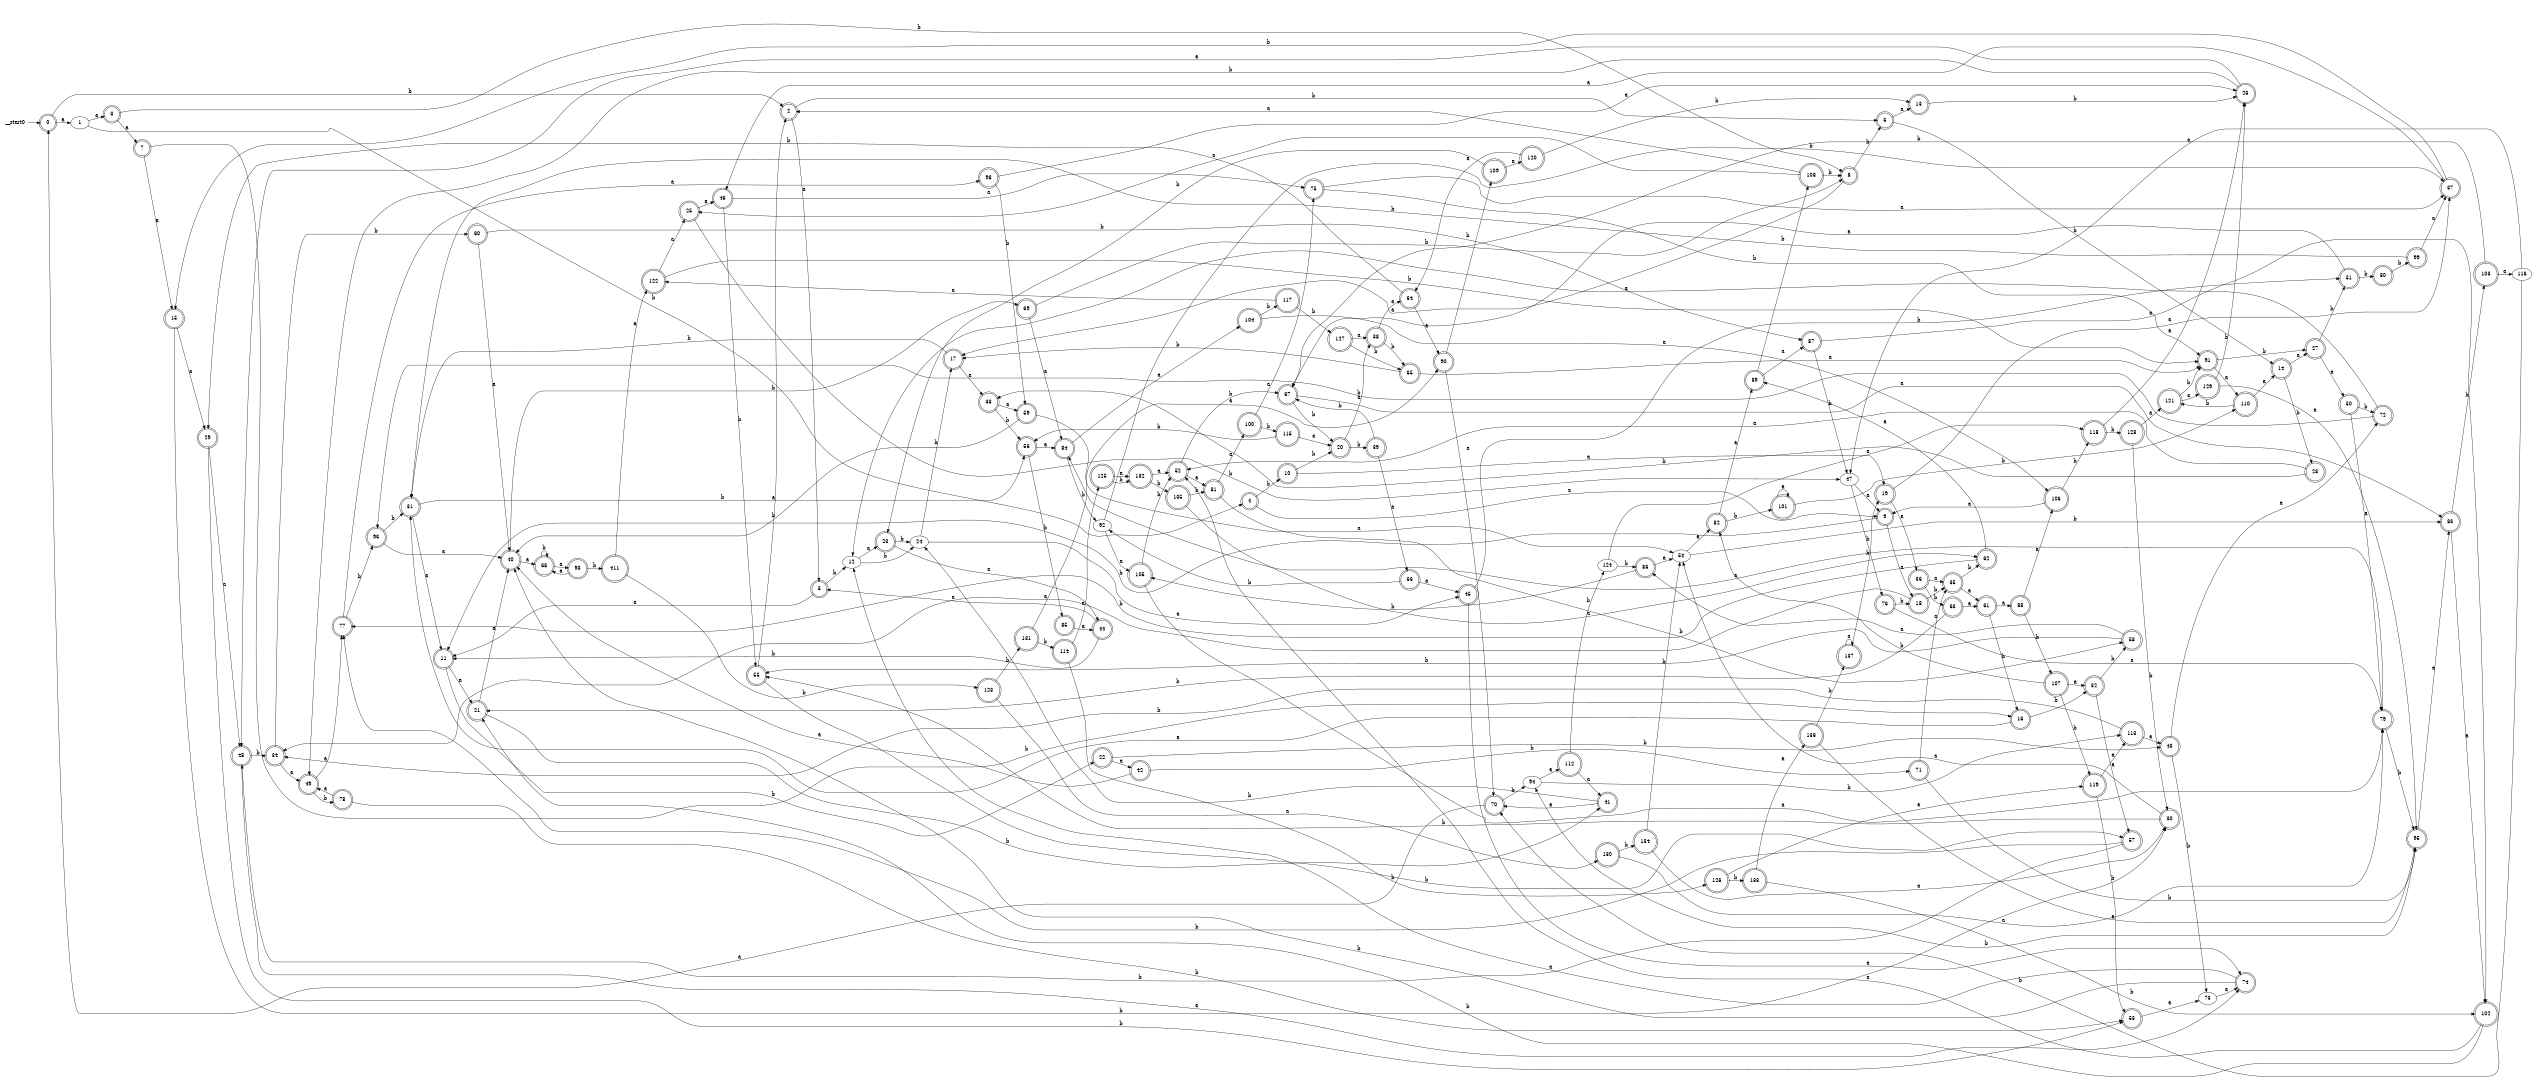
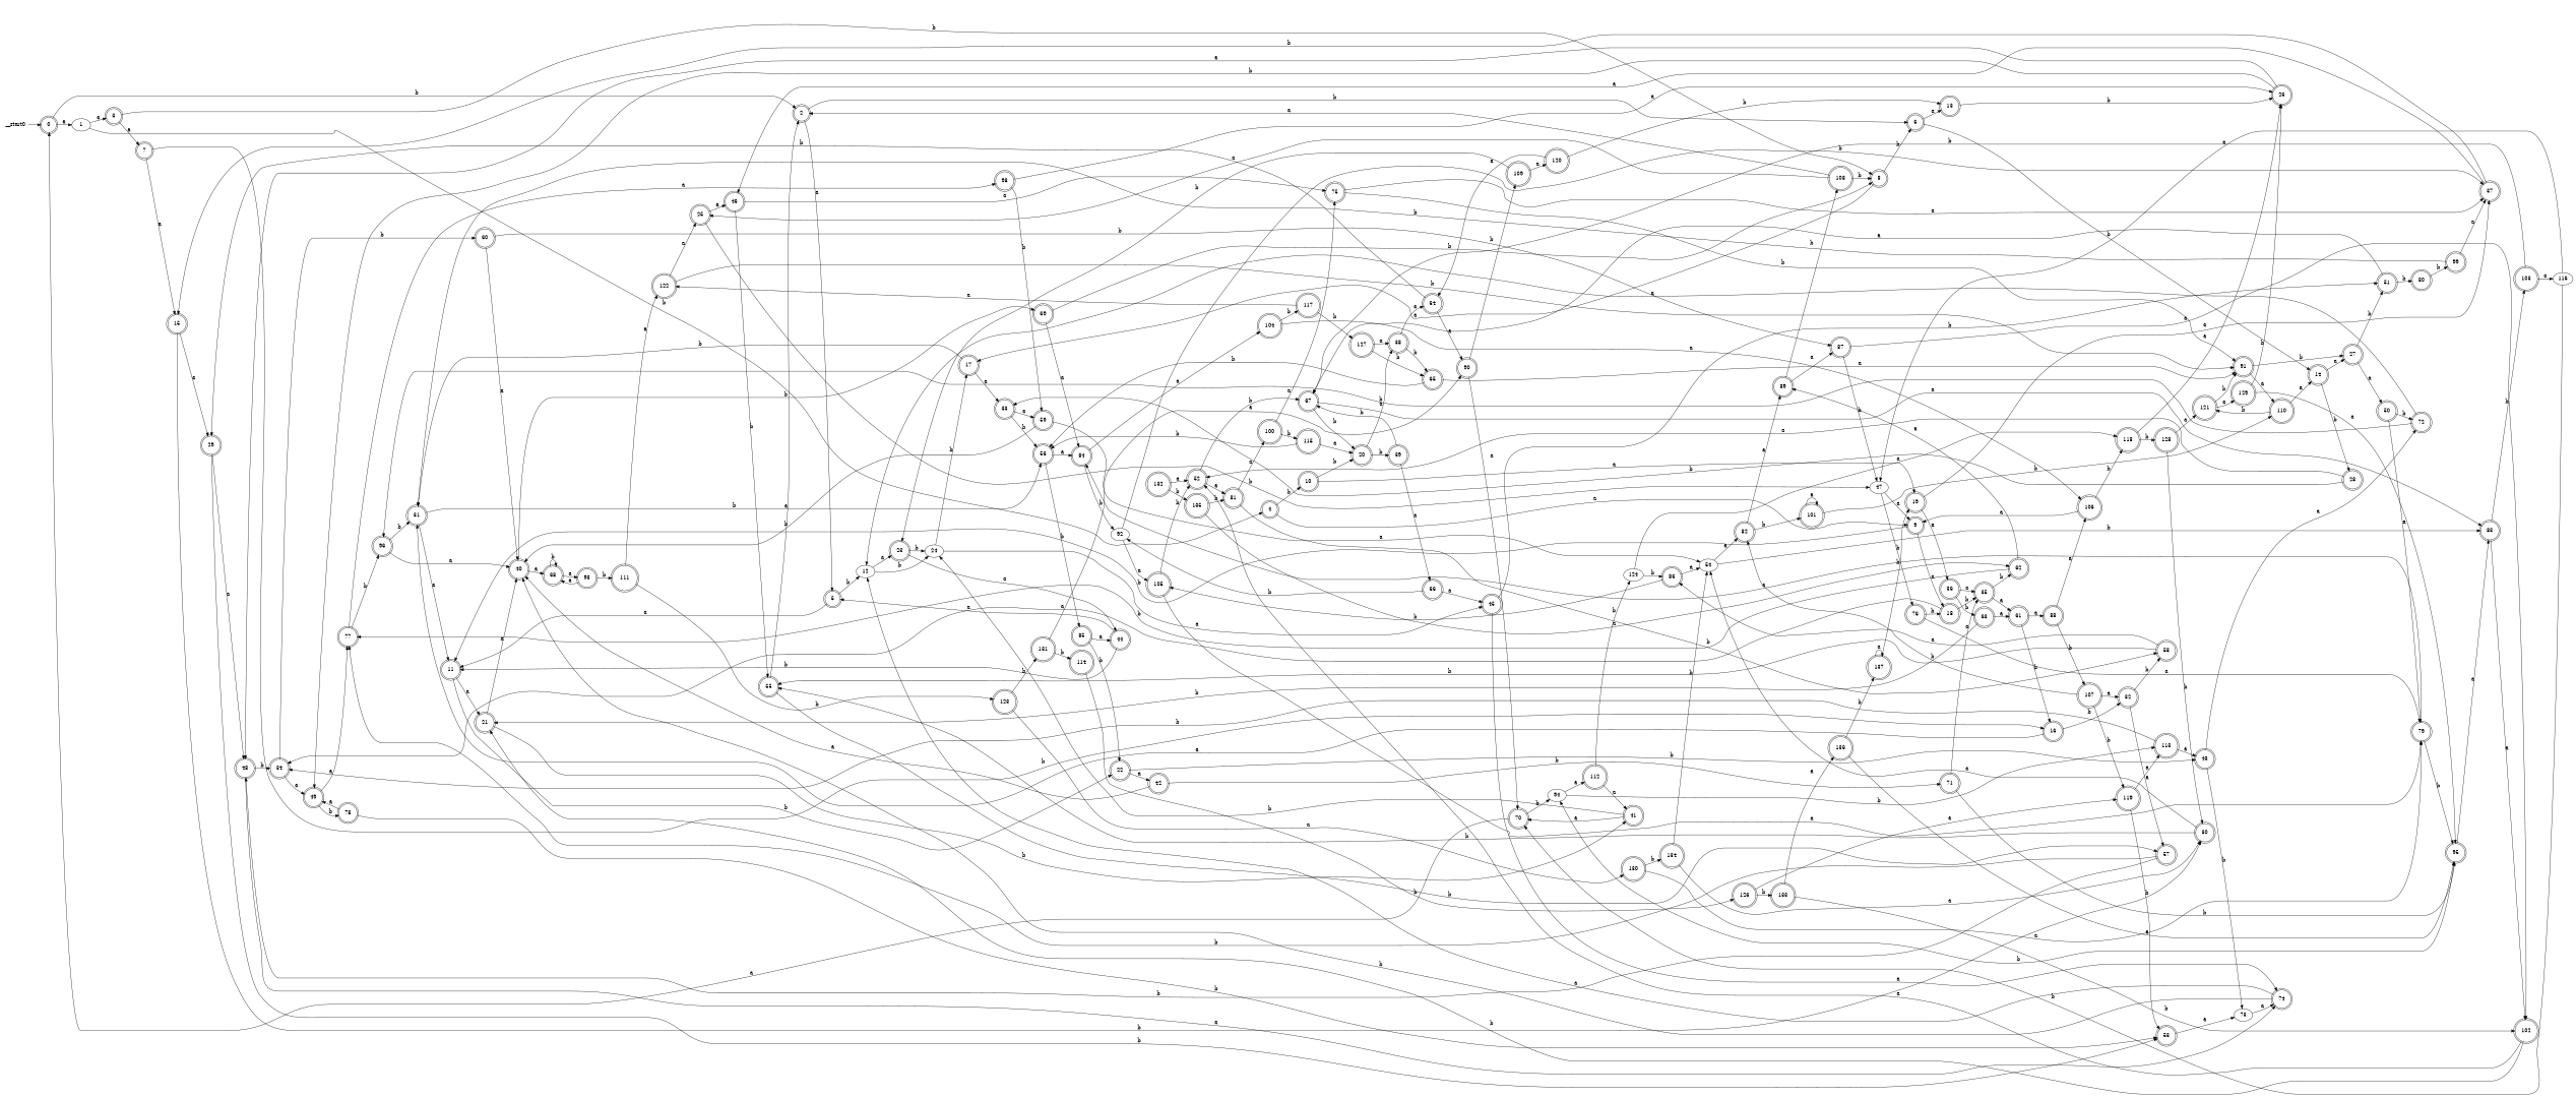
  digraph {
    rankdir=LR
    node [shape=doublecircle]
    __start0 [shape=none]
    0
    1 [shape=""]
    2
    3
    4
    5
    6
    7
    8
    9
    10
    11
    12 [shape=""]
    13
    14
    15
    16
    17
    18
    19
    20
    21
    22
    23
    24 [shape=""]
    26
    27
    28
    29
    30
    31
    32
    33
    34
    35
    36
    37
    38
    39
    40
    41
    42
    43
    44
    45
    25
    46
    47 [shape=""]
    48
    49
    50
    51
    52
    53
    54 [shape=""]
    55
    56
    57
    58
    59
    60
    61
    62
    63
    64
    65
    66
    67
    68
    69
    70
    71
    72
    73 [shape=""]
    74
    75
    76
    77
    78
    79
    80
    81
    82
    83
    84
    85
    86
    87
    88
    89
    90
    91
    92 [shape=""]
    93
    94 [shape=""]
    95
    96
    98
    99
    100
    101
    102
    103
    104
    105
    106
    107
    108
    109
    110
-   111 [label=411]
+   111
    112
    113
    115
    116 [shape=""]
    117
    118
    119
    120
    121
    122
    123
    124 [shape=""]
    114
-   125
    126
    127
    128
    129
    130
    131
    132
    133
    134
    135
    136
    137
    __start0 -> 0
    0 -> 1 [label=a]
    0 -> 2 [label=b]
    1 -> 3 [label=a]
    1 -> 4 [label=b]
    2 -> 5 [label=a]
    2 -> 6 [label=b]
    3 -> 7 [label=a]
    3 -> 8 [label=b]
    4 -> 9 [label=a]
    4 -> 10 [label=b]
    5 -> 11 [label=a]
    5 -> 12 [label=b]
    6 -> 13 [label=a]
    6 -> 14 [label=b]
    7 -> 15 [label=a]
    7 -> 16 [label=b]
    8 -> 6 [label=b]
    8 -> 17 [label=a]
    9 -> 11 [label=b]
    9 -> 18 [label=a]
    10 -> 19 [label=a]
    10 -> 20 [label=b]
    11 -> 21 [label=a]
    11 -> 22 [label=b]
    12 -> 23 [label=a]
    12 -> 24 [label=b]
    13 -> 26 [label=b]
    14 -> 27 [label=a]
    14 -> 28 [label=b]
    15 -> 29 [label=a]
    15 -> 30 [label=b]
    16 -> 31 [label=a]
    16 -> 32 [label=b]
    17 -> 31 [label=b]
    17 -> 33 [label=a]
    18 -> 34 [label=a]
    18 -> 35 [label=b]
    19 -> 36 [label=a]
    19 -> 37 [label=a]
    20 -> 38 [label=a]
    20 -> 39 [label=b]
    21 -> 40 [label=a]
    21 -> 41 [label=b]
    22 -> 42 [label=a]
    22 -> 43 [label=b]
    23 -> 24 [label=b]
    23 -> 44 [label=a]
    24 -> 17 [label=b]
    24 -> 45 [label=a]
    26 -> 48 [label=a]
    26 -> 49 [label=b]
    27 -> 50 [label=a]
    27 -> 51 [label=b]
    28 -> 33 [label=b]
    28 -> 52 [label=a]
    29 -> 48 [label=a]
    29 -> 53 [label=b]
    30 -> 54 [label=a]
    30 -> 55 [label=b]
    31 -> 11 [label=a]
    31 -> 56 [label=b]
    32 -> 57 [label=a]
    32 -> 58 [label=b]
    33 -> 56 [label=b]
    33 -> 59 [label=a]
    34 -> 49 [label=a]
    34 -> 60 [label=b]
    35 -> 61 [label=a]
    35 -> 62 [label=b]
    36 -> 35 [label=a]
    36 -> 63 [label=b]
    37 -> 15 [label=b]
    37 -> 46 [label=a]
    38 -> 64 [label=a]
    38 -> 65 [label=b]
    39 -> 66 [label=a]
    39 -> 67 [label=b]
    40 -> 68 [label=a]
    40 -> 69 [label=b]
    41 -> 24 [label=b]
    41 -> 70 [label=a]
    42 -> 40 [label=a]
    42 -> 71 [label=b]
    43 -> 72 [label=a]
    43 -> 73 [label=b]
    44 -> 5 [label=a]
    44 -> 11 [label=b]
    45 -> 51 [label=b]
    45 -> 74 [label=a]
    25 -> 46 [label=a]
    25 -> 47 [label=b]
    46 -> 55 [label=b]
    46 -> 75 [label=a]
    47 -> 9 [label=a]
    47 -> 76 [label=b]
    48 -> 34 [label=b]
    48 -> 74 [label=a]
    49 -> 77 [label=a]
    49 -> 78 [label=b]
    50 -> 72 [label=b]
    50 -> 79 [label=a]
    51 -> 67 [label=a]
    51 -> 80 [label=b]
    52 -> 67 [label=b]
    52 -> 81 [label=a]
    53 -> 73 [label=a]
    54 -> 82 [label=a]
    54 -> 83 [label=b]
    55 -> 2 [label=a]
    55 -> 57 [label=b]
    56 -> 84 [label=a]
    56 -> 85 [label=b]
    57 -> 48 [label=b]
    57 -> 77 [label=b]
    58 -> 55 [label=b]
    58 -> 86 [label=a]
    59 -> 40 [label=b]
    59 -> 54 [label=a]
    60 -> 40 [label=a]
    60 -> 87 [label=b]
    61 -> 16 [label=b]
    61 -> 88 [label=a]
    62 -> 77 [label=b]
    62 -> 89 [label=a]
    63 -> 21 [label=b]
    63 -> 61 [label=a]
    64 -> 29 [label=b]
    64 -> 90 [label=a]
-   65 -> 17 [label=b]
+   65 -> 56 [label=b]
    65 -> 91 [label=a]
    66 -> 45 [label=a]
    66 -> 92 [label=b]
    67 -> 20 [label=b]
    67 -> 83 [label=a]
    68 -> 68 [label=b]
    68 -> 93 [label=a]
    69 -> 8 [label=b]
    69 -> 84 [label=a]
    70 -> 0 [label=a]
    70 -> 94 [label=b]
    71 -> 35 [label=a]
    71 -> 95 [label=b]
    72 -> 12 [label=a]
    72 -> 96 [label=b]
    73 -> 74 [label=a]
    74 -> 12 [label=a]
    74 -> 40 [label=b]
    75 -> 37 [label=a]
    75 -> 91 [label=b]
    76 -> 18 [label=b]
    76 -> 79 [label=a]
    77 -> 96 [label=b]
    77 -> 98 [label=a]
    78 -> 49 [label=a]
    78 -> 53 [label=b]
    79 -> 84 [label=a]
    79 -> 95 [label=b]
    80 -> 99 [label=b]
    81 -> 58 [label=b]
    81 -> 100 [label=a]
    82 -> 89 [label=a]
    82 -> 101 [label=b]
    83 -> 102 [label=a]
    83 -> 103 [label=b]
    84 -> 92 [label=b]
    84 -> 104 [label=a]
+   85 -> 22 [label=b]
    85 -> 44 [label=a]
    86 -> 54 [label=a]
    86 -> 105 [label=b]
    87 -> 47 [label=b]
    87 -> 102 [label=a]
    88 -> 106 [label=a]
    88 -> 107 [label=b]
    89 -> 87 [label=a]
    89 -> 108 [label=b]
    90 -> 70 [label=a]
    90 -> 109 [label=b]
    91 -> 27 [label=b]
    91 -> 110 [label=a]
    92 -> 37 [label=b]
    92 -> 105 [label=a]
    93 -> 68 [label=a]
    93 -> 111 [label=b]
    94 -> 112 [label=a]
    94 -> 113 [label=b]
    95 -> 83 [label=a]
    95 -> 94 [label=b]
    96 -> 31 [label=b]
    96 -> 40 [label=a]
    98 -> 26 [label=a]
    98 -> 59 [label=b]
    99 -> 31 [label=b]
    99 -> 37 [label=a]
    100 -> 75 [label=a]
    100 -> 115 [label=b]
    101 -> 101 [label=a]
    101 -> 110 [label=b]
    102 -> 21 [label=b]
    102 -> 52 [label=a]
    103 -> 67 [label=b]
    103 -> 116 [label=a]
    104 -> 106 [label=a]
    104 -> 117 [label=b]
    105 -> 52 [label=b]
    105 -> 79 [label=a]
    106 -> 9 [label=a]
    106 -> 118 [label=b]
    107 -> 32 [label=a]
    107 -> 82 [label=b]
    107 -> 119 [label=b]
    108 -> 2 [label=a]
    108 -> 8 [label=b]
    108 -> 25 [label=a]
    109 -> 23 [label=b]
    109 -> 120 [label=a]
    110 -> 14 [label=a]
    110 -> 121 [label=b]
    111 -> 122 [label=a]
    111 -> 123 [label=b]
    112 -> 41 [label=a]
    112 -> 124 [label=b]
    113 -> 34 [label=b]
    113 -> 43 [label=a]
    115 -> 20 [label=a]
    115 -> 56 [label=b]
    116 -> 47 [label=a]
    116 -> 70 [label=b]
    117 -> 122 [label=a]
    117 -> 127 [label=b]
    118 -> 26 [label=a]
    118 -> 128 [label=b]
    119 -> 53 [label=b]
    119 -> 113 [label=a]
    120 -> 13 [label=b]
    120 -> 64 [label=a]
    121 -> 91 [label=b]
    121 -> 129 [label=a]
    122 -> 25 [label=a]
    122 -> 91 [label=b]
    123 -> 130 [label=a]
    123 -> 131 [label=b]
    124 -> 86 [label=b]
    124 -> 118 [label=a]
-   114 -> 125 [label=a]
    114 -> 126 [label=b]
-   125 -> 132 [label=a]
-   125 -> 132 [label=b]
    126 -> 119 [label=a]
    126 -> 133 [label=b]
    127 -> 38 [label=a]
    127 -> 65 [label=b]
    128 -> 30 [label=b]
    128 -> 121 [label=a]
    129 -> 26 [label=b]
    129 -> 95 [label=a]
    130 -> 79 [label=a]
    130 -> 134 [label=b]
    131 -> 90 [label=a]
    131 -> 114 [label=b]
    132 -> 52 [label=a]
    132 -> 135 [label=b]
    133 -> 102 [label=b]
    133 -> 136 [label=a]
    134 -> 30 [label=a]
    134 -> 54 [label=b]
    135 -> 62 [label=a]
    135 -> 81 [label=b]
    136 -> 95 [label=a]
    136 -> 137 [label=b]
    137 -> 19 [label=b]
    137 -> 137 [label=a]
  }
